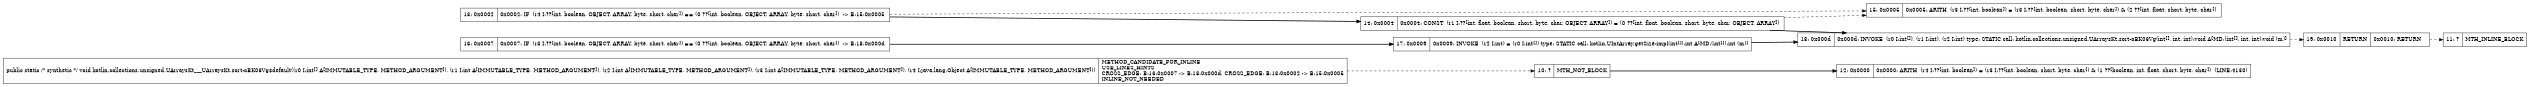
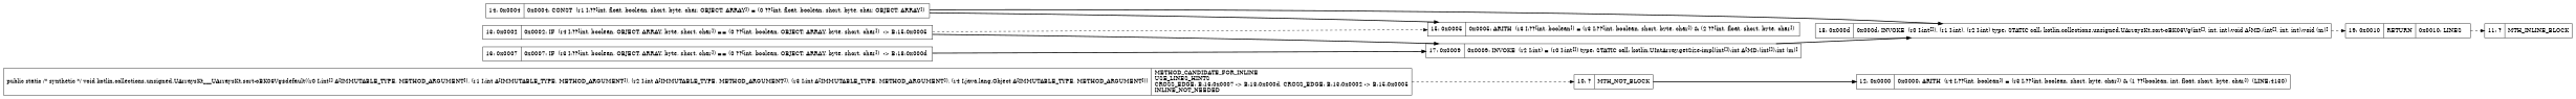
  digraph {
    rankdir=LR
    node [shape=record]
    edge [style=bold]
    n1 [label="{10\:\ ?|MTH_NOT_BLOCK\l}"]
    n2 [label="{12\:\ 0x0000|0x0000: ARITH  (r4 I:??[int, boolean]) = (r3 I:??[int, boolean, short, byte, char]) & (1 ??[boolean, int, float, short, byte, char])  (LINE:4130)\l}"]
    n3 [label="{13\:\ 0x0002|0x0002: IF  (r4 I:??[int, boolean, OBJECT, ARRAY, byte, short, char]) == (0 ??[int, boolean, OBJECT, ARRAY, byte, short, char])  \-\> B:15:0x0005 \l}"]
    n4 [label="{14\:\ 0x0004|0x0004: CONST  (r1 I:??[int, float, boolean, short, byte, char, OBJECT, ARRAY]) = (0 ??[int, float, boolean, short, byte, char, OBJECT, ARRAY]) \l}"]
    n5 [label="{15\:\ 0x0005|0x0005: ARITH  (r3 I:??[int, boolean]) = (r3 I:??[int, boolean, short, byte, char]) & (2 ??[int, float, short, byte, char]) \l}"]
    n6 [label="{18\:\ 0x000d|0x000d: INVOKE  (r0 I:int[]), (r1 I:int), (r2 I:int) type: STATIC call: kotlin.collections.unsigned.UArraysKt.sort\-oBK06Vg(int[], int, int):void A[MD:(int[], int, int):void (m)]\l}"]
    n7 [label="{16\:\ 0x0007|0x0007: IF  (r3 I:??[int, boolean, OBJECT, ARRAY, byte, short, char]) == (0 ??[int, boolean, OBJECT, ARRAY, byte, short, char])  \-\> B:18:0x000d \l}"]
    n8 [label="{17\:\ 0x0009|0x0009: INVOKE  (r2 I:int) = (r0 I:int[]) type: STATIC call: kotlin.UIntArray.getSize\-impl(int[]):int A[MD:(int[]):int (m)]\l}"]
-   n9 [label="{19\:\ 0x0010|RETURN\l|0x0010: RETURN   \l}"]
+   n9 [label="{19\:\ 0x0010|RETURN\l|0x0010: LINES   \l}"]
    n10 [label="{11\:\ ?|MTH_INLINE_BLOCK\l}"]
    n11 [label="{public static \/* synthetic *\/ void kotlin.collections.unsigned.UArraysKt___UArraysKt.sort\-oBK06Vg$default((r0 I:int[] A[IMMUTABLE_TYPE, METHOD_ARGUMENT]), (r1 I:int A[IMMUTABLE_TYPE, METHOD_ARGUMENT]), (r2 I:int A[IMMUTABLE_TYPE, METHOD_ARGUMENT]), (r3 I:int A[IMMUTABLE_TYPE, METHOD_ARGUMENT]), (r4 I:java.lang.Object A[IMMUTABLE_TYPE, METHOD_ARGUMENT]))  | METHOD_CANDIDATE_FOR_INLINE\lUSE_LINES_HINTS\lCROSS_EDGE: B:16:0x0007 \-\> B:18:0x000d, CROSS_EDGE: B:13:0x0002 \-\> B:15:0x0005\lINLINE_NOT_NEEDED\l}"]
    n1 -> n2
-   n3 -> n4
+   n3 -> n8
    n3 -> n5 [style=dashed]
-   n4 -> n5 [style=dashed]
+   n4 -> n5
    n4 -> n6
    n6 -> n9 [style=dashed]
    n7 -> n8
    n8 -> n6
    n9 -> n10 [style=dashed]
    n11 -> n1 [style=dashed]
  }
